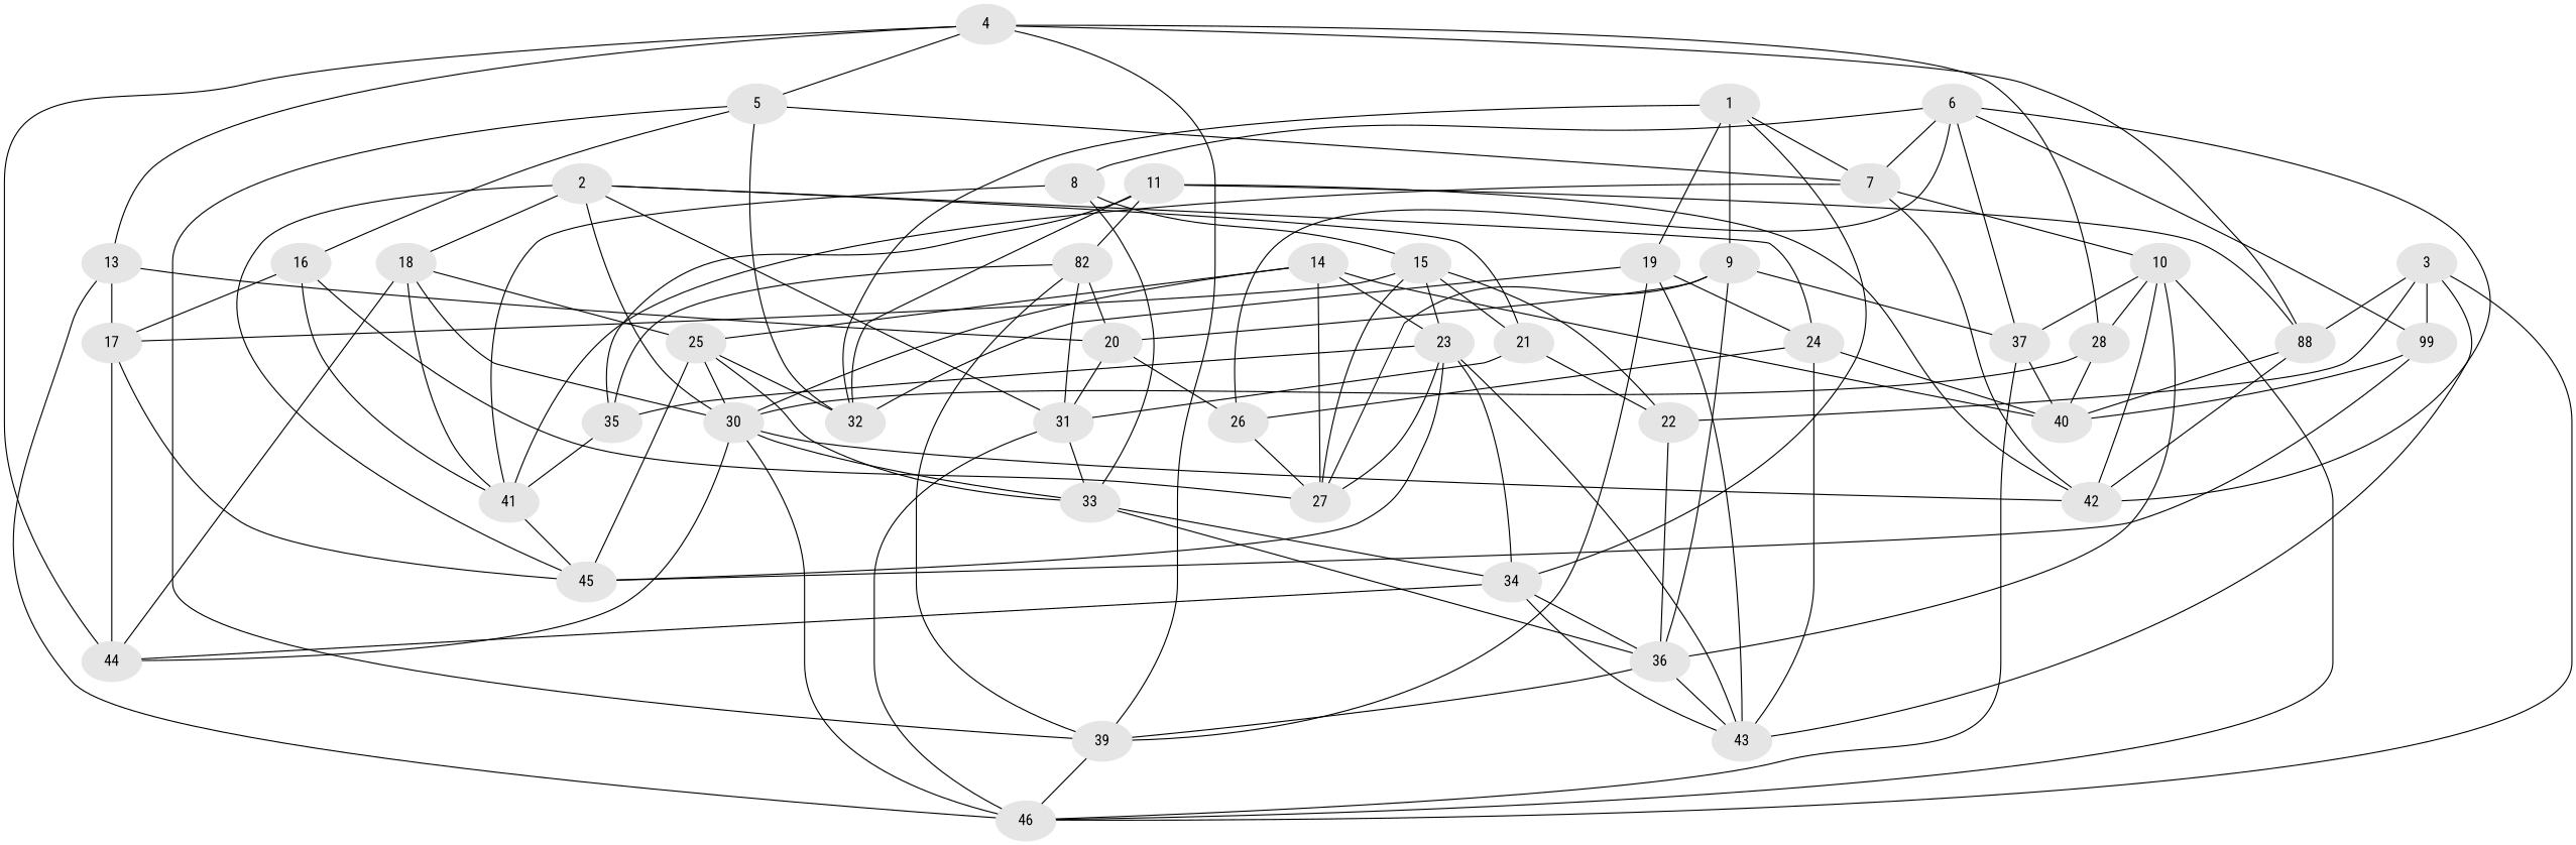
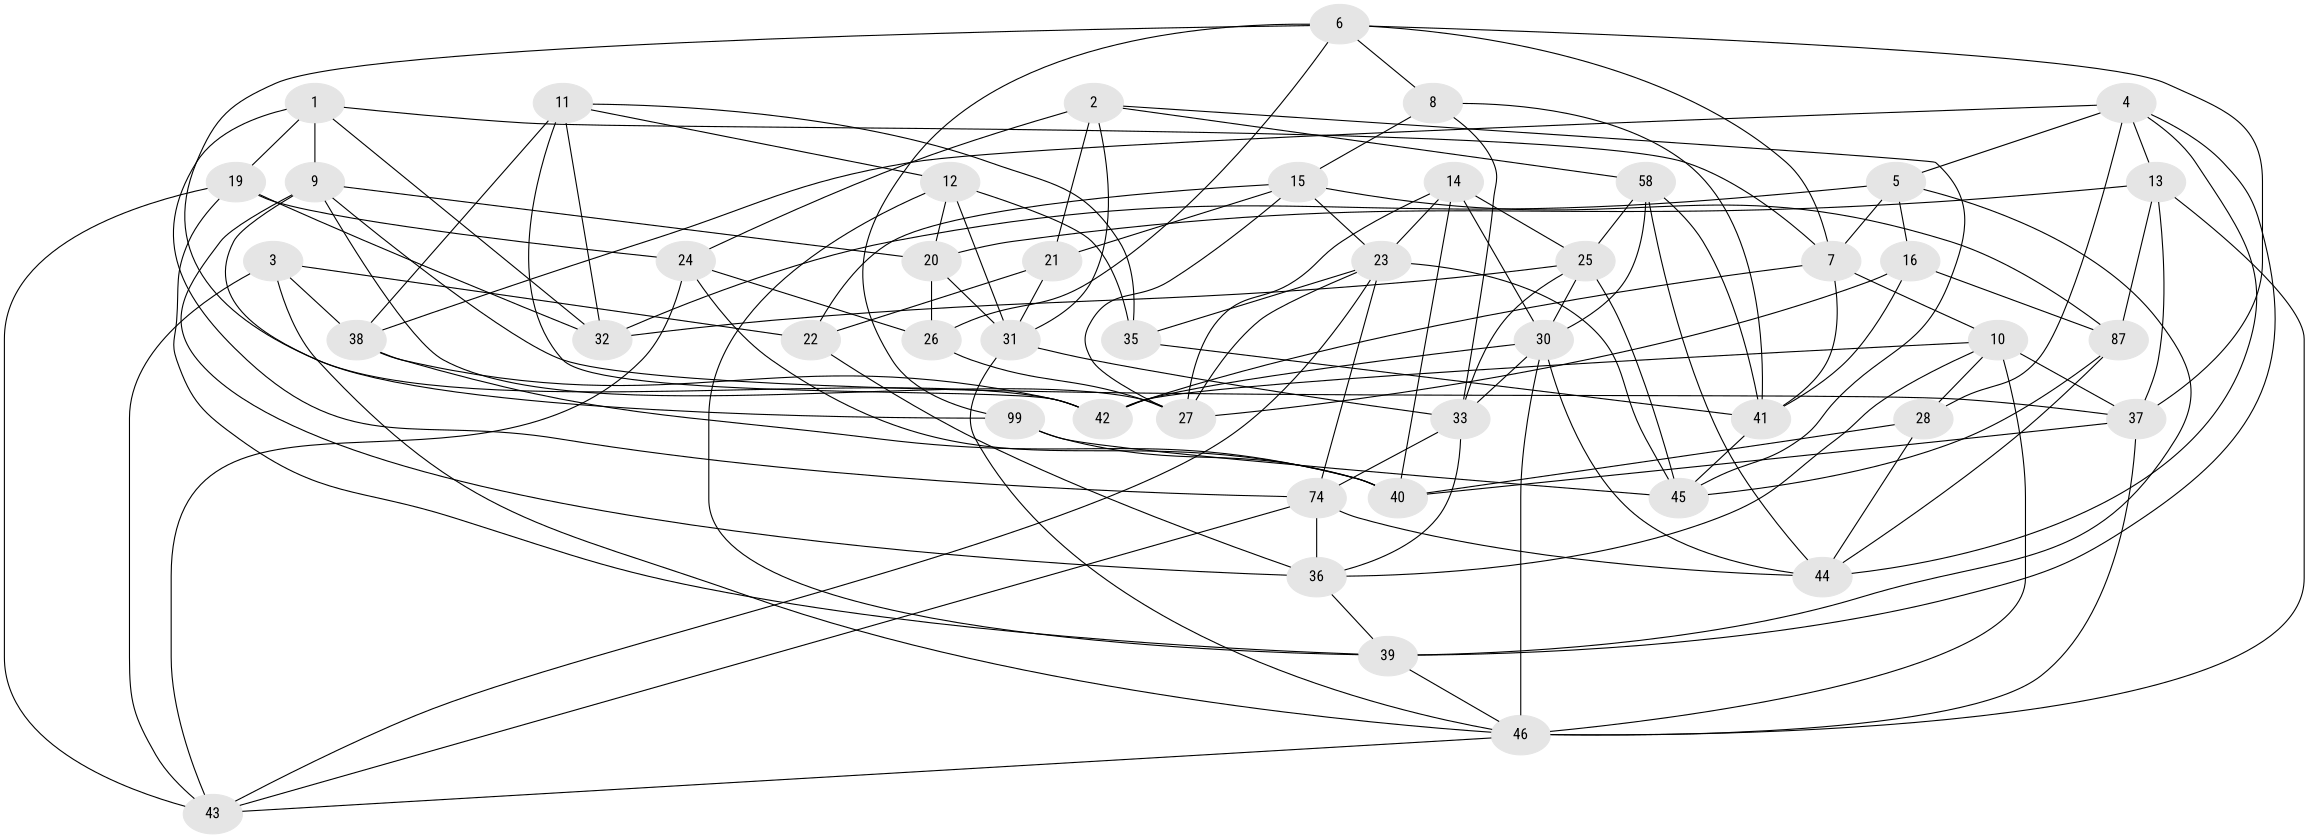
  graph {
    fontname="Roboto Condensed"
    node [color=gray90 fontname="Roboto Condensed" style=filled]
    edge [fontname="Roboto Condensed" weight=1.0]
    1
    7
    9
    19
    32
-   34
+   34 [label=74]
    42
    10
    41
    37
    20
    27
    36
    24
    43
    39
    44
    2
-   18
+   18 [label=58]
    21
    30
    31
    45
    25
    22
    26
    40
    46
    33
    3
    n31 [label=99]
-   38 [label=88]
+   38
    4
    5
    13
    28
    16
-   17
+   17 [label=87]
    6
    8
    15
    23
    11
-   12 [label=82]
+   12
    35
    14
    1 -- 7
    1 -- 9 [weight=2.0]
    1 -- 19
    1 -- 32
    1 -- 34
    7 -- 42
    7 -- 10
    7 -- 41
    9 -- 37
    9 -- 20
    9 -- 27
    9 -- 36
    19 -- 32
    19 -- 24 [weight=2.0]
    19 -- 43
    19 -- 39
    34 -- 36
    34 -- 43
    34 -- 44
    10 -- 42
    10 -- 37
    10 -- 36
    10 -- 46
    10 -- 28
    41 -- 45
    37 -- 40
    37 -- 46
    20 -- 31
    20 -- 26
-   36 -- 43
+   46 -- 43
    36 -- 39
    24 -- 43
    24 -- 26
    24 -- 40
    39 -- 46
    2 -- 24
    2 -- 18
    2 -- 21
-   2 -- 30
    2 -- 31
    2 -- 45
    18 -- 41
    18 -- 44
    18 -- 30
    18 -- 25
    21 -- 31
    21 -- 22
    30 -- 42
    30 -- 44
    30 -- 46 [weight=2.0]
    30 -- 33
    31 -- 46
    31 -- 33
    25 -- 32
    25 -- 30
    25 -- 45
    25 -- 33
    22 -- 36 [weight=2.0]
    26 -- 27
    33 -- 34
    33 -- 36
    3 -- 43
    3 -- 22 [weight=2.0]
    3 -- 46
-   3 -- n31
+   9 -- n31
    3 -- 38
    n31 -- 45
    n31 -- 40
    38 -- 42
    38 -- 40
    4 -- 39
    4 -- 44
    4 -- 38
    4 -- 5
    4 -- 13
    4 -- 28
    5 -- 7
    5 -- 32 [weight=2.0]
    5 -- 39
    5 -- 16
+   13 -- 37
    13 -- 20
    13 -- 46
    13 -- 17 [weight=2.0]
-   28 -- 30
+   28 -- 44
    28 -- 40
    16 -- 41
    16 -- 27
    16 -- 17
    17 -- 44
    17 -- 45
    6 -- 7
    6 -- 42
    6 -- 37
    6 -- 26
    6 -- n31
    6 -- 8
    8 -- 41
    8 -- 33
    8 -- 15
    15 -- 27
    15 -- 21
    15 -- 22
    15 -- 17
    15 -- 23
    23 -- 34
    23 -- 27
    23 -- 43
    23 -- 45
    23 -- 35
    11 -- 32
    11 -- 42
    11 -- 38 [weight=2.0]
    11 -- 12
    11 -- 35
    12 -- 20 [weight=2.0]
    12 -- 39
    12 -- 31
    12 -- 35
    35 -- 41
    14 -- 27
    14 -- 30 [weight=2.0]
    14 -- 25
    14 -- 40
    14 -- 23
  }
